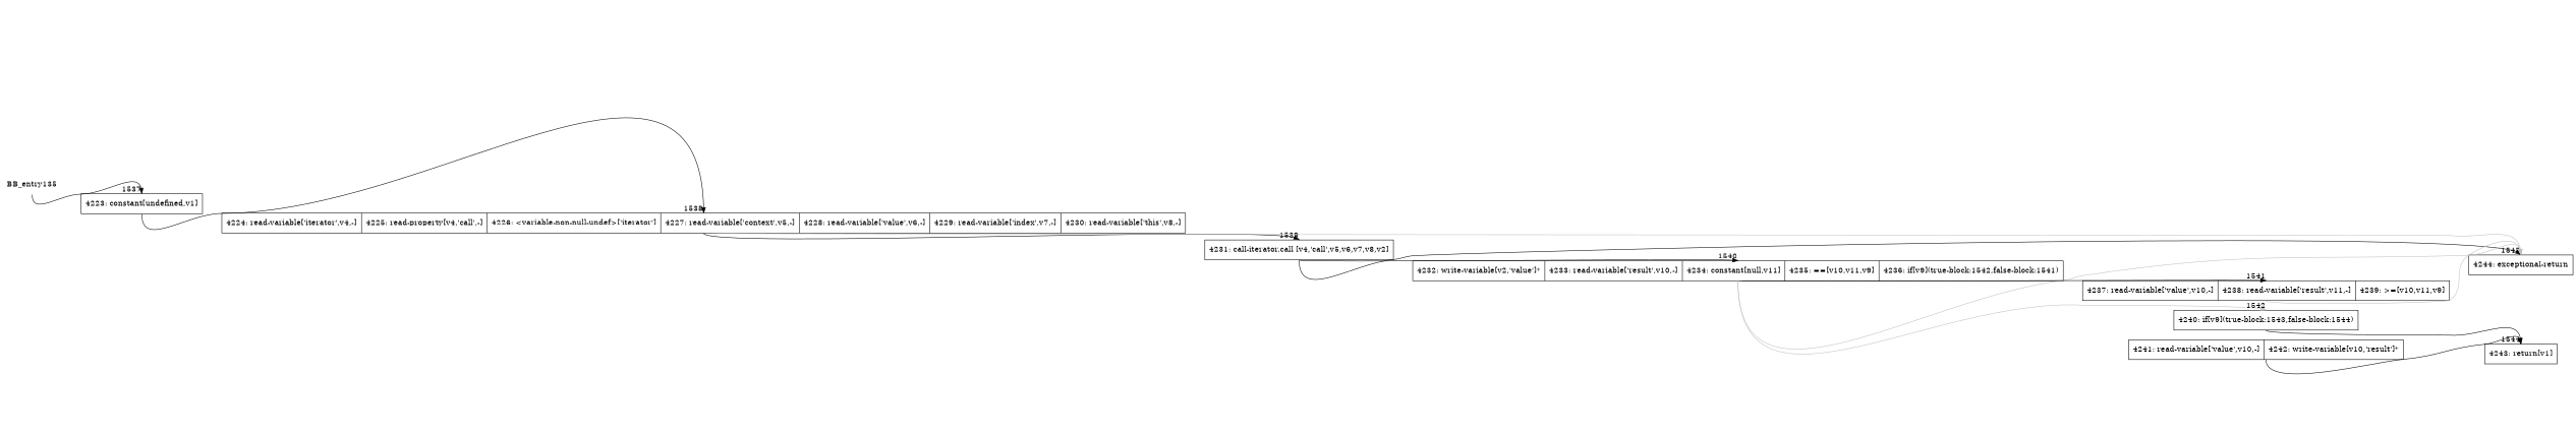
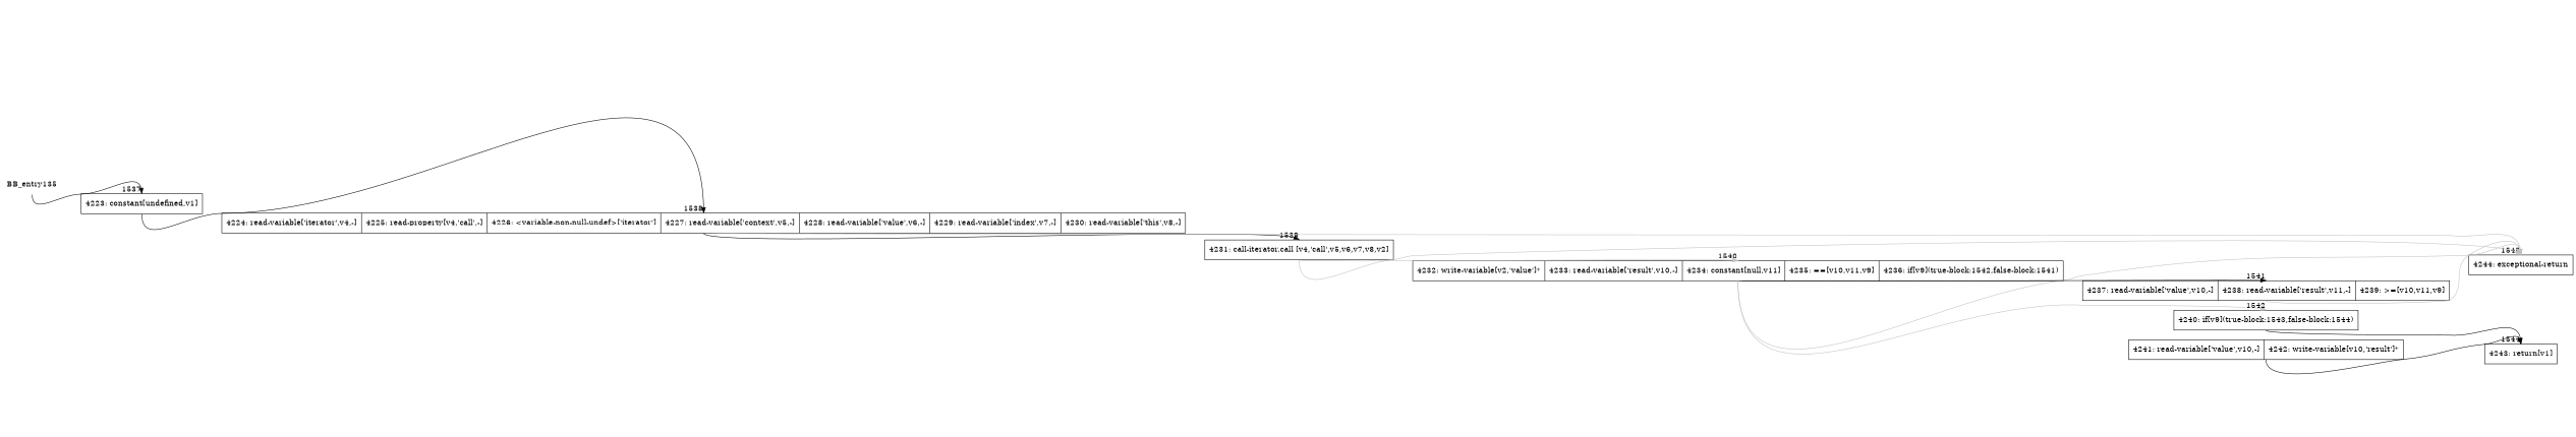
  digraph {
    rankdir=LR
    node [shape=record]
    edge [headport=n tailport=s]
    BB_entry135 [shape=none]
    n2 [label="{4223: constant[undefined,v1]}"]
    n3 [label="{4224: read-variable['iterator',v4,-]|4225: read-property[v4,'call',-]|4226: \<variable-non-null-undef\>['iterator']|4227: read-variable['context',v5,-]|4228: read-variable['value',v6,-]|4229: read-variable['index',v7,-]|4230: read-variable['this',v8,-]}"]
    n4 [label="{4231: call-iterator.call [v4,'call',v5,v6,v7,v8,v2]}"]
    n5 [label="{4244: exceptional-return}"]
    n6 [label="{4232: write-variable[v2,'value']*|4233: read-variable['result',v10,-]|4234: constant[null,v11]|4235: ==[v10,v11,v9]|4236: if[v9](true-block:1542,false-block:1541)}"]
    n7 [label="{4240: if[v9](true-block:1543,false-block:1544)}"]
    n8 [label="{4237: read-variable['value',v10,-]|4238: read-variable['result',v11,-]|4239: \>=[v10,v11,v9]}"]
    n9 [label="{4243: return[v1]}"]
    n10 [label="{4241: read-variable['value',v10,-]|4242: write-variable[v10,'result']*}"]
    BB_entry135 -> n2 [headlabel="    1537"]
    n2 -> n3 [headlabel="      1538"]
    n3 -> n4 [headlabel="      1539"]
    n3 -> n5 [color=gray headlabel="      1545"]
-   n4 -> n5 [color=black]
-   n4 -> n6 [headlabel="      1540"]
+   n4 -> n5 [color=gray]
+   n4 -> n6 [headlabel="      1540" color=gray]
    n6 -> n5 [color=gray]
    n6 -> n7 [color=gray headlabel="      1542"]
    n6 -> n8 [headlabel="      1541"]
    n7 -> n9 [headlabel="      1544"]
    n8 -> n5 [color=gray]
    n10 -> n9
  }
